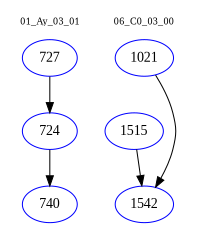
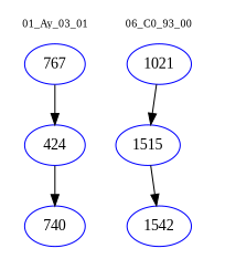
  digraph {
    fontname="Liberation Serif"
    node [color=blue fontname="Liberation Serif"]
    edge [color=black fontname="Liberation Serif"]
-   n1 [label=727]
-   n2 [label=724]
+   n1 [label=767]
+   n2 [label=424]
    n3 [label=740]
    n4 [label=1021]
    n5 [label=1515]
    n6 [label=1542]
    subgraph cluster_1 {
      color=white
      fontsize=10
      label="01_Ay_03_01"
      n1
      n2
      n3
    }
    subgraph cluster_2 {
      color=white
      fontsize=10
-     label="06_C0_03_00"
+     label="06_C0_93_00"
      n4
      n5
      n6
    }
    n1 -> n2
    n2 -> n3
-   n4 -> n6
+   n4 -> n5
    n5 -> n6
  }
